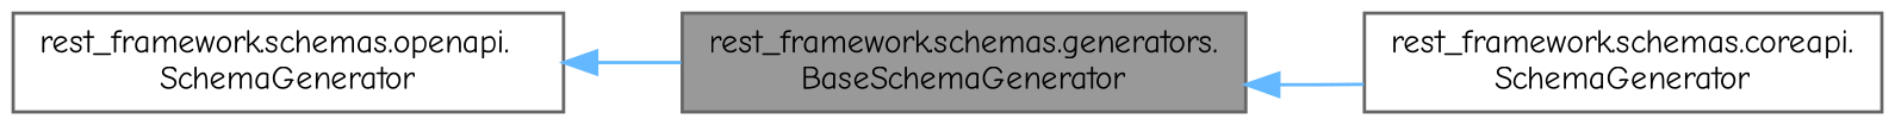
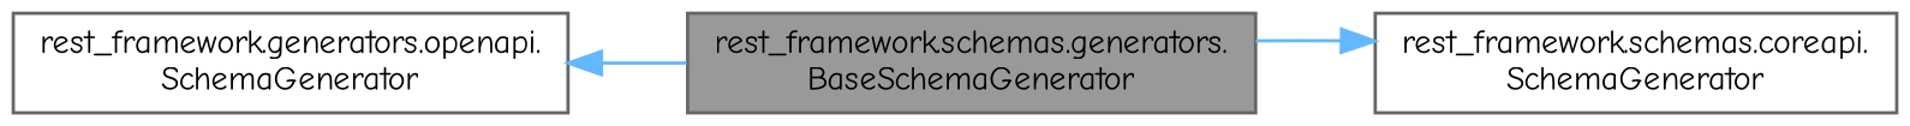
  digraph {
    fontname="Comic Neue"
    rankdir=LR
    node [color=gray40 fillcolor=white fontname="Comic Neue" fontsize=10 shape=box style=filled]
    edge [color=steelblue1 dir=back fontname="Comic Neue" fontsize=10 labelfontname=Helvetica labelfontsize=10 style=solid]
    n1 [fillcolor=grey60 fontcolor=black height=0.2 label="rest_framework.schemas.generators.\lBaseSchemaGenerator" width=0.4]
    n2 [height=0.2 label="rest_framework.schemas.coreapi.\lSchemaGenerator" width=0.4]
-   n3 [height=0.2 label="rest_framework.schemas.openapi.\lSchemaGenerator" width=0.4]
-   n1 -> n2
+   n3 [height=0.2 label="rest_framework.generators.openapi.\lSchemaGenerator" width=0.4]
+   n2 -> n1
    n3 -> n1
  }
